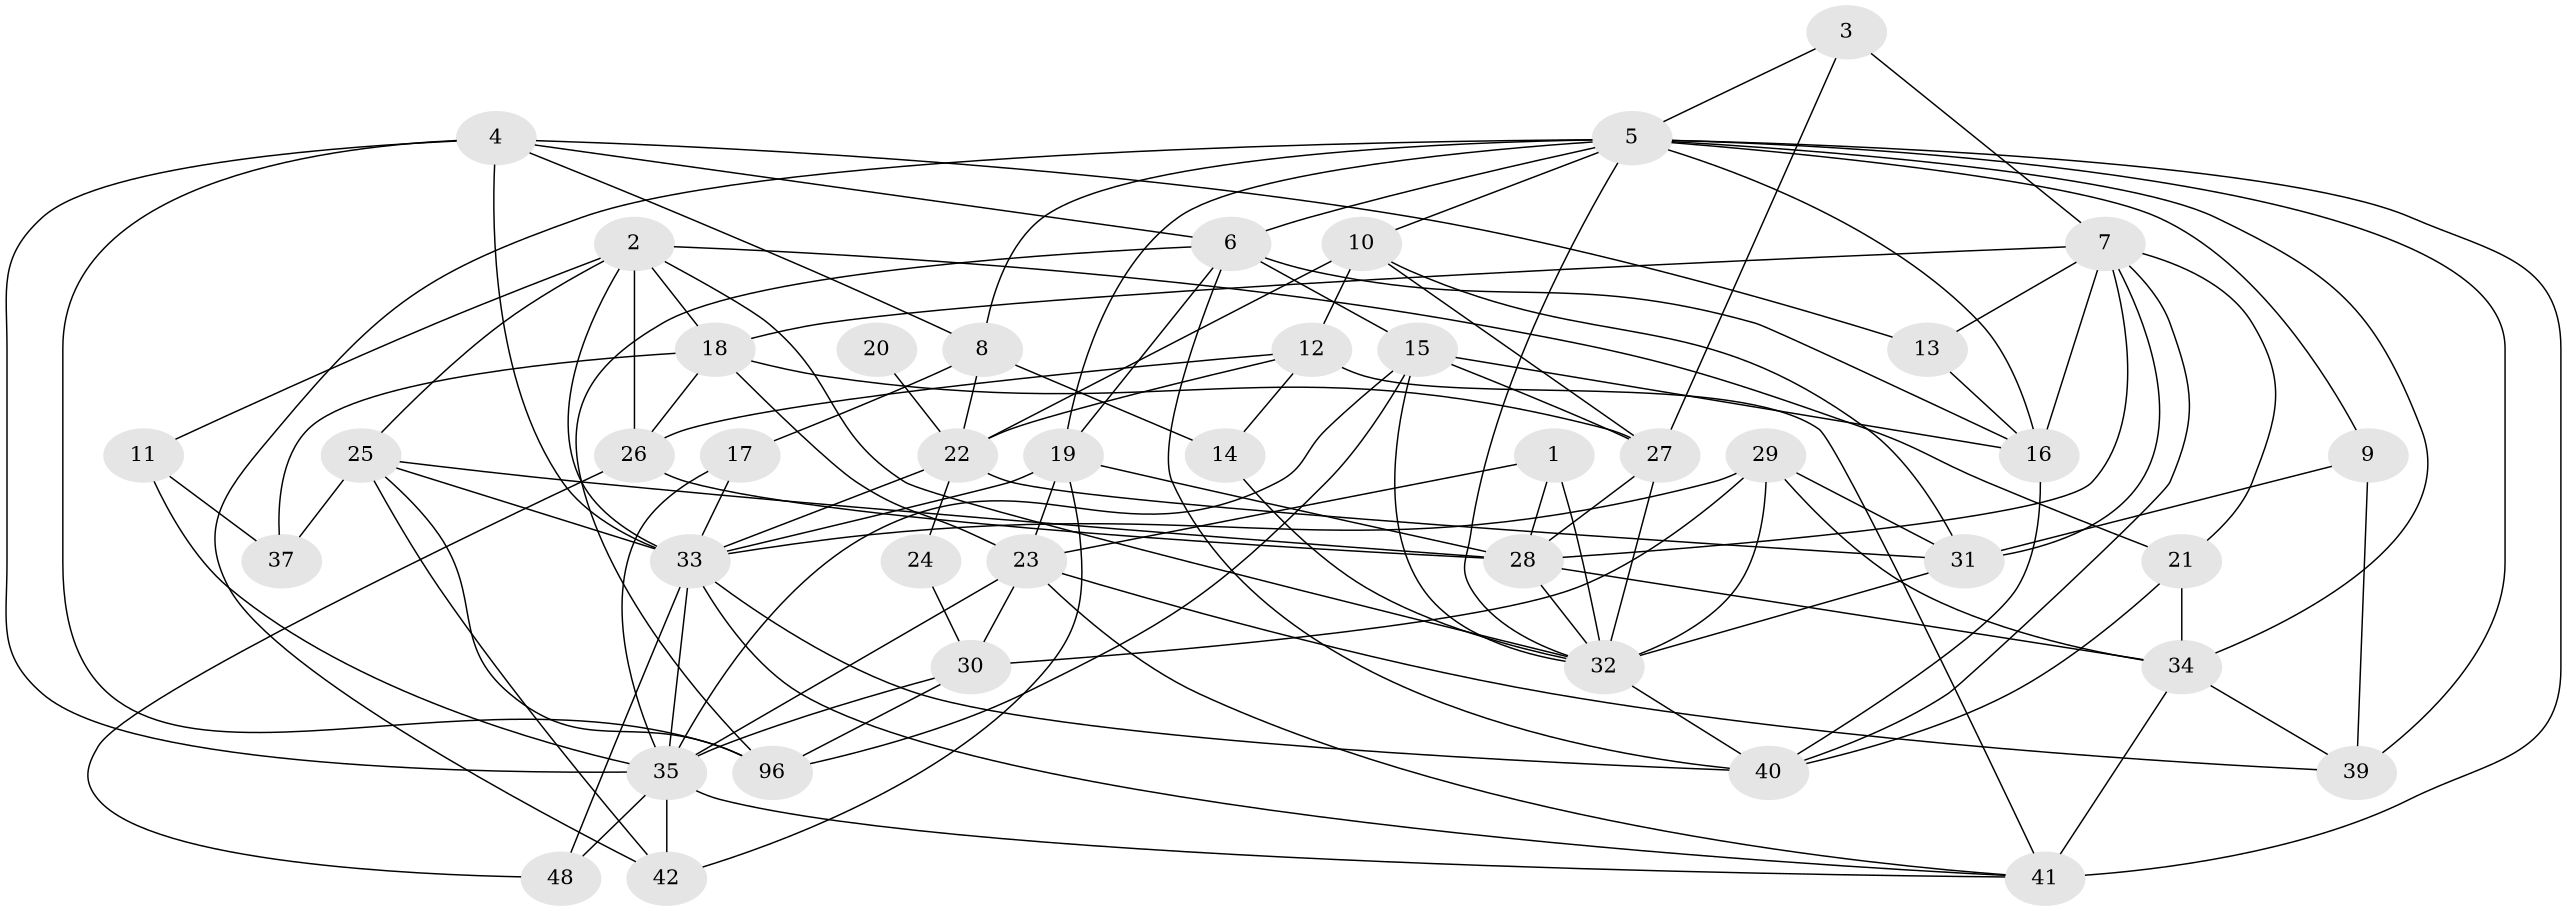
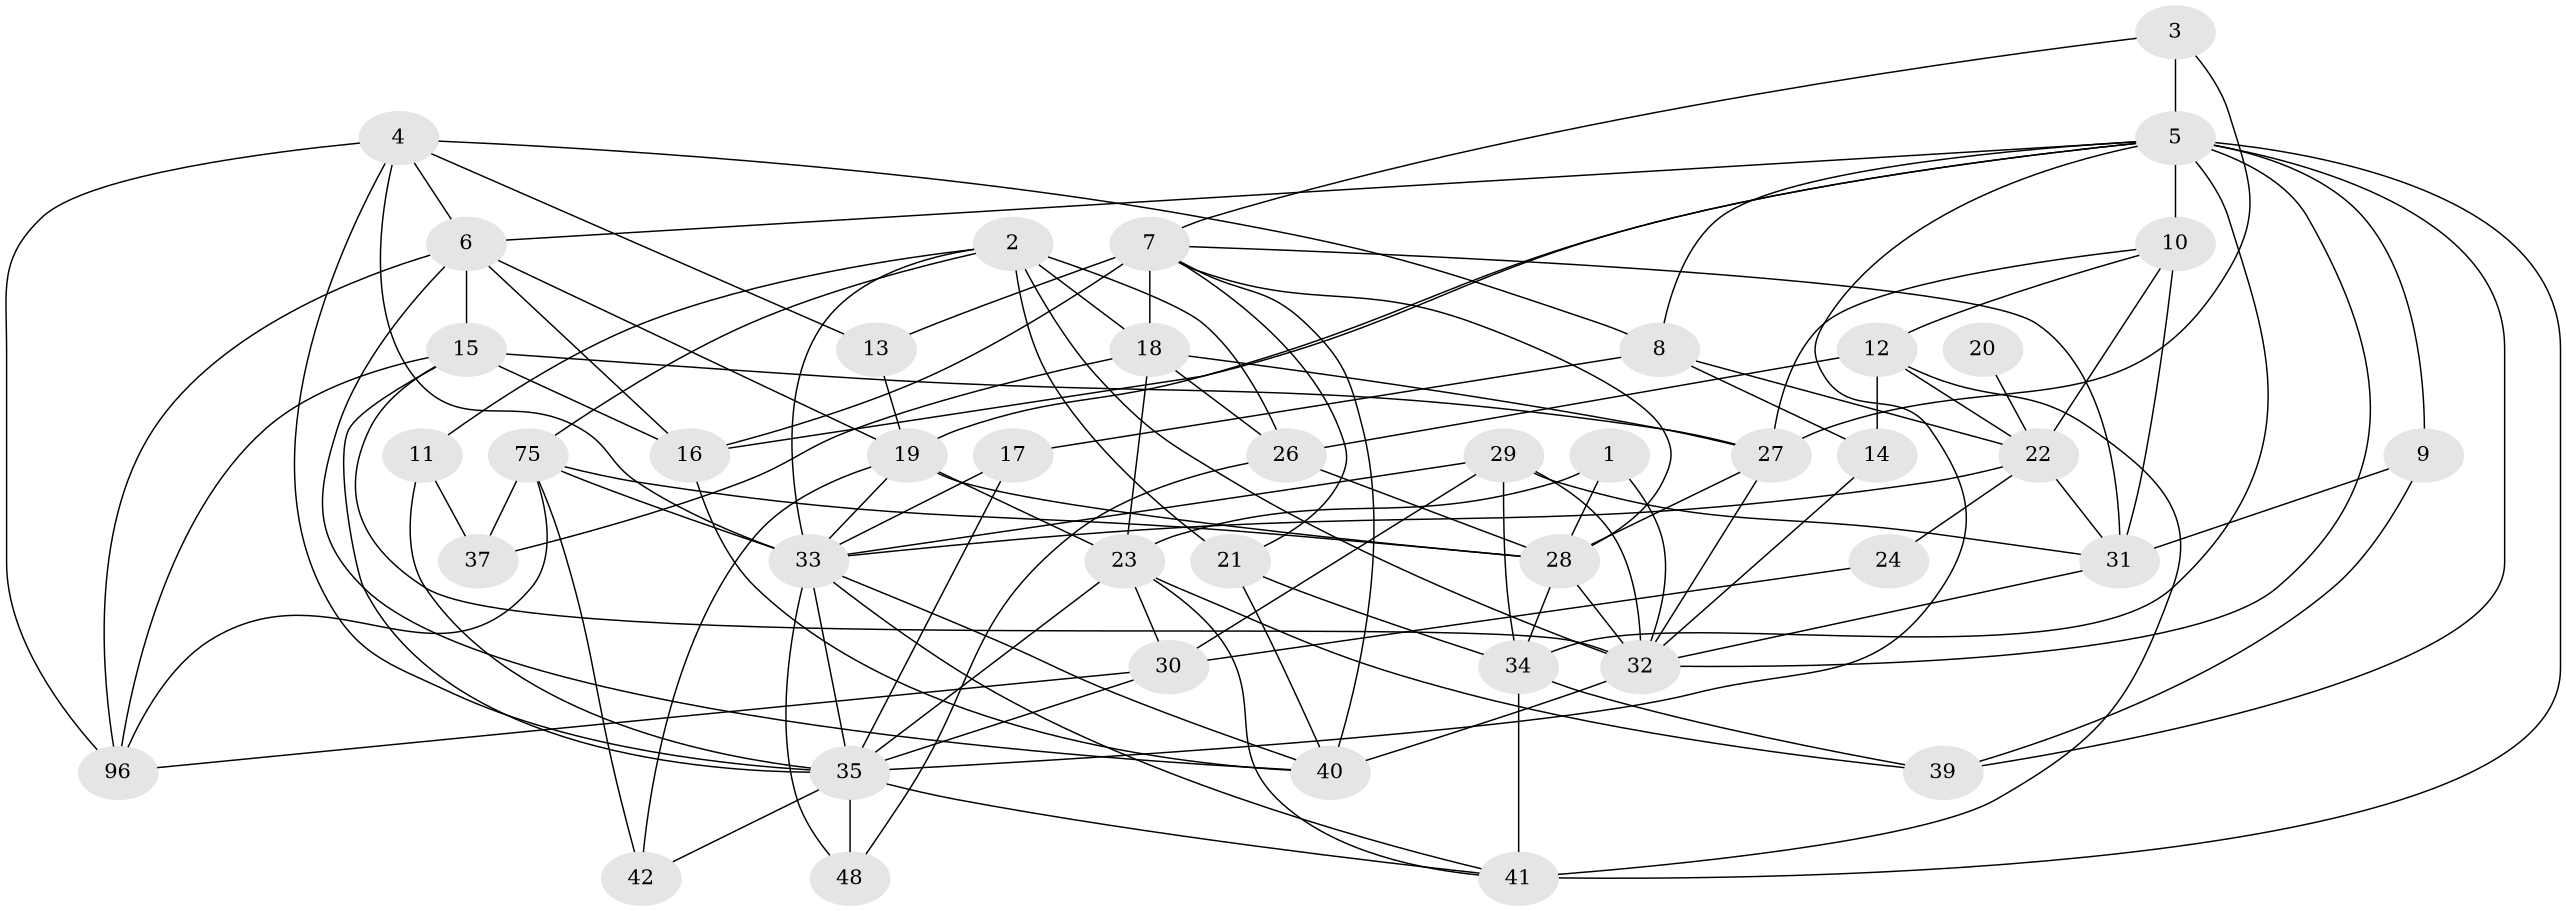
  graph {
    node [color=gray90 style=filled]
    edge [weight=1.0]
    1
    23
    28
    32
    35
    39
    41
    30
    34
    40
    2
    11
    18
    21
-   25
+   25 [label=75]
    26
    33
    37
    27
    n20 [label=96]
    42
    n22 [label=48]
    3
    5
    7
    6
    8
    9
    10
    16
    19
    13
    31
    4
    15
    14
    17
    22
    12
    20
    24
    29
    1 -- 23
    1 -- 28
    1 -- 32
    23 -- 35
    23 -- 39
    23 -- 41
    23 -- 30
    28 -- 32
    28 -- 34
    32 -- 40
    35 -- 41
    35 -- 42
    35 -- n22
    30 -- 35 [weight=2.0]
    30 -- n20
    34 -- 39
    34 -- 41 [weight=2.0]
    2 -- 32
    2 -- 11
    2 -- 18
    2 -- 21
    2 -- 25
    2 -- 26
    2 -- 33
    11 -- 35
    11 -- 37
    18 -- 23
    18 -- 26
    18 -- 37
    18 -- 27
    21 -- 34
    21 -- 40
    25 -- 28
    25 -- 33
    25 -- 37
    25 -- n20
    25 -- 42
    26 -- 28
    26 -- n22
    33 -- 35 [weight=2.0]
    33 -- 41
    33 -- 40
    33 -- n22
    27 -- 28
    27 -- 32
    3 -- 27
    3 -- 5
    3 -- 7
    5 -- 32
-   5 -- 42
+   5 -- 35
    5 -- 39
    5 -- 41
    5 -- 34
    5 -- 6
    5 -- 8
    5 -- 9
    5 -- 10
    5 -- 16
    5 -- 19
    7 -- 28
    7 -- 40
    7 -- 18
    7 -- 21
    7 -- 16
    7 -- 13
    7 -- 31
    6 -- 40
    6 -- n20
    6 -- 16
    6 -- 19
    6 -- 15
    8 -- 14
    8 -- 17
    8 -- 22 [weight=2.0]
    9 -- 39
    9 -- 31
    10 -- 27
    10 -- 31 [weight=2.0]
    10 -- 22
    10 -- 12
    16 -- 40
    19 -- 23
    19 -- 28
    19 -- 33
    19 -- 42
-   13 -- 16
+   13 -- 19
    31 -- 32
    4 -- 35
    4 -- 33
    4 -- n20
    4 -- 6
    4 -- 8
    4 -- 13
    15 -- 32
    15 -- 35
    15 -- 27
    15 -- n20
    15 -- 16
    14 -- 32
    17 -- 35
    17 -- 33
    22 -- 33
    22 -- 31
    22 -- 24
    12 -- 41
    12 -- 26
    12 -- 14
    12 -- 22
    20 -- 22
    24 -- 30
    29 -- 32 [weight=2.0]
    29 -- 30
    29 -- 34
    29 -- 33
    29 -- 31
  }
